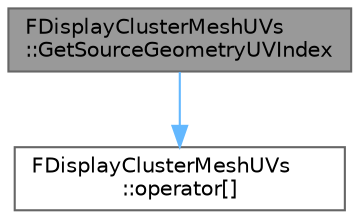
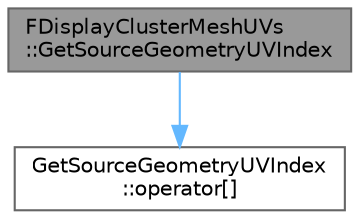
  digraph {
    rankdir=TB
    node [fontname=Helvetica fontsize=10 shape=box style=filled]
    n1 [color=gray40 fillcolor=grey60 fontcolor=black height=0.2 label="FDisplayClusterMeshUVs\l::GetSourceGeometryUVIndex" width=0.4]
-   n2 [color=grey40 fillcolor=white height=0.2 label="FDisplayClusterMeshUVs\l::operator[]" width=0.4]
+   n2 [color=grey40 fillcolor=white height=0.2 label="GetSourceGeometryUVIndex\l::operator[]" width=0.4]
    n1 -> n2 [color=steelblue1 fontname=Helvetica fontsize=10 labelfontname=Helvetica labelfontsize=10 style=solid]
  }
